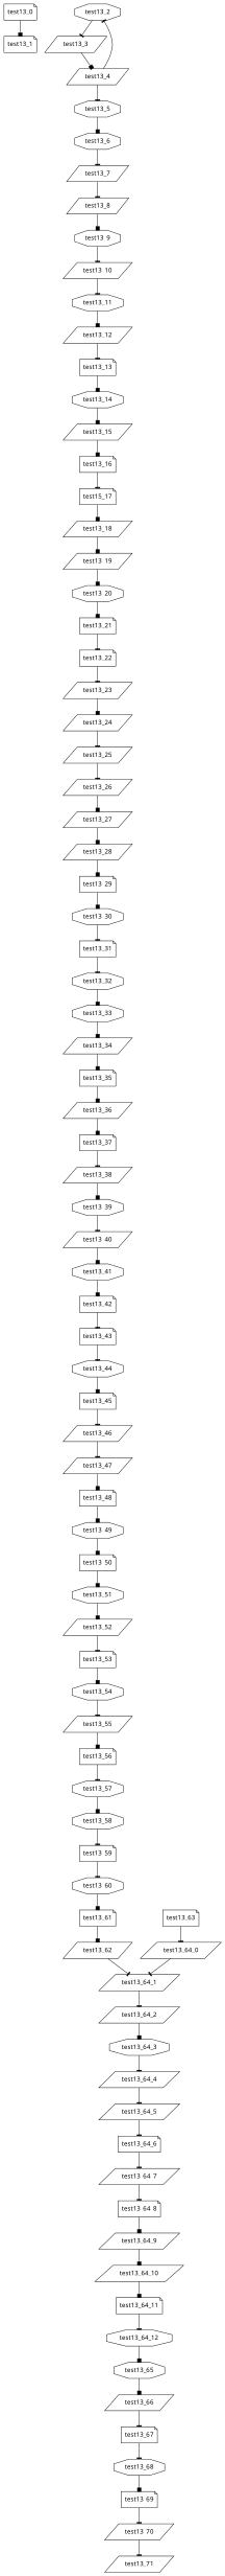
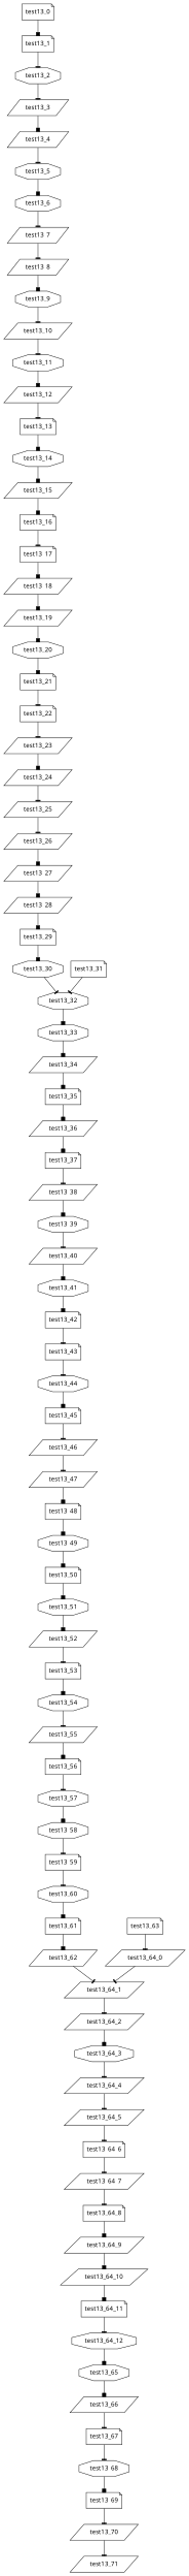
  digraph {
    fontname="Noto Sans"
    node [fontname="Noto Sans" shape=parallelogram]
    edge [arrowhead=box fontname="Noto Sans"]
    test13_0 [shape=note]
    test13_1 [shape=note]
    test13_2 [shape=octagon]
    test13_3
    test13_4
    test13_5 [shape=octagon]
    test13_6 [shape=octagon]
    test13_7
    test13_8
    test13_9 [shape=octagon]
    test13_10
    test13_11 [shape=octagon]
    test13_12
    test13_13 [shape=note]
    test13_14 [shape=octagon]
    test13_15
    test13_16 [shape=note]
-   test13_17 [shape=note label=test15_17]
+   test13_17 [shape=note]
    test13_18
    test13_19
    test13_20 [shape=octagon]
    test13_21 [shape=note]
    test13_22 [shape=note]
    test13_23
    test13_24
    test13_25
    test13_26
    test13_27
    test13_28
    test13_29 [shape=note]
    test13_30 [shape=octagon]
    test13_31 [shape=note]
    test13_32 [shape=octagon]
    test13_33 [shape=octagon]
    test13_34
    test13_35 [shape=note]
    test13_36
    test13_37 [shape=note]
    test13_38
    test13_39 [shape=octagon]
    test13_40
    test13_41 [shape=octagon]
    test13_42 [shape=note]
    test13_43 [shape=note]
    test13_44 [shape=octagon]
    test13_45 [shape=note]
    test13_46
    test13_47
    test13_48 [shape=note]
    test13_49 [shape=octagon]
    test13_50 [shape=note]
    test13_51 [shape=octagon]
    test13_52
    test13_53 [shape=note]
    test13_54 [shape=octagon]
    test13_55
    test13_56 [shape=note]
    test13_57 [shape=octagon]
    test13_58 [shape=octagon]
    test13_59 [shape=note]
    test13_60 [shape=octagon]
    test13_61 [shape=note]
    test13_62
    test13_64_1
    test13_63 [shape=note]
    test13_64_0
    test13_64_2
    test13_64_3 [shape=octagon]
    test13_64_4
    test13_64_5
    test13_64_6 [shape=note]
    test13_64_7
    test13_64_8 [shape=note]
    test13_64_9
    test13_64_10
    test13_64_11 [shape=note]
    test13_64_12 [shape=octagon]
    test13_65 [shape=octagon]
    test13_66
    test13_67 [shape=note]
    test13_68 [shape=octagon]
    test13_69 [shape=note]
    test13_70
    test13_71
    test13_0 -> test13_1
-   test13_4 -> test13_2 [arrowhead=tee]
+   test13_1 -> test13_2 [arrowhead=tee]
    test13_2 -> test13_3 [arrowhead=tee]
    test13_3 -> test13_4
    test13_4 -> test13_5 [arrowhead=tee]
    test13_5 -> test13_6
    test13_6 -> test13_7 [arrowhead=tee]
    test13_7 -> test13_8 [arrowhead=tee]
    test13_8 -> test13_9
    test13_9 -> test13_10 [arrowhead=tee]
    test13_10 -> test13_11 [arrowhead=tee]
    test13_11 -> test13_12
    test13_12 -> test13_13 [arrowhead=tee]
    test13_13 -> test13_14
    test13_14 -> test13_15
    test13_15 -> test13_16
    test13_16 -> test13_17 [arrowhead=tee]
    test13_17 -> test13_18
    test13_18 -> test13_19
    test13_19 -> test13_20
    test13_20 -> test13_21
    test13_21 -> test13_22 [arrowhead=tee]
    test13_22 -> test13_23 [arrowhead=tee]
    test13_23 -> test13_24
    test13_24 -> test13_25 [arrowhead=tee]
    test13_25 -> test13_26 [arrowhead=tee]
    test13_26 -> test13_27
    test13_27 -> test13_28
    test13_28 -> test13_29
    test13_29 -> test13_30
-   test13_30 -> test13_31 [arrowhead=tee]
+   test13_30 -> test13_32 [arrowhead=tee]
    test13_31 -> test13_32 [arrowhead=tee]
    test13_32 -> test13_33
    test13_33 -> test13_34
    test13_34 -> test13_35
    test13_35 -> test13_36
    test13_36 -> test13_37
    test13_37 -> test13_38 [arrowhead=tee]
    test13_38 -> test13_39
    test13_39 -> test13_40 [arrowhead=tee]
    test13_40 -> test13_41
    test13_41 -> test13_42
    test13_42 -> test13_43 [arrowhead=tee]
    test13_43 -> test13_44 [arrowhead=tee]
    test13_44 -> test13_45
    test13_45 -> test13_46 [arrowhead=tee]
    test13_46 -> test13_47 [arrowhead=tee]
    test13_47 -> test13_48
    test13_48 -> test13_49
    test13_49 -> test13_50
    test13_50 -> test13_51
    test13_51 -> test13_52
    test13_52 -> test13_53 [arrowhead=tee]
    test13_53 -> test13_54
    test13_54 -> test13_55 [arrowhead=tee]
    test13_55 -> test13_56
    test13_56 -> test13_57 [arrowhead=tee]
    test13_57 -> test13_58
    test13_58 -> test13_59 [arrowhead=tee]
    test13_59 -> test13_60 [arrowhead=tee]
    test13_60 -> test13_61
    test13_61 -> test13_62
    test13_62 -> test13_64_1 [arrowhead=tee]
    test13_64_1 -> test13_64_2 [arrowhead=tee]
    test13_63 -> test13_64_0 [arrowhead=tee]
    test13_64_0 -> test13_64_1 [arrowhead=tee]
    test13_64_2 -> test13_64_3
    test13_64_3 -> test13_64_4 [arrowhead=tee]
    test13_64_4 -> test13_64_5 [arrowhead=tee]
    test13_64_5 -> test13_64_6 [arrowhead=tee]
    test13_64_6 -> test13_64_7 [arrowhead=tee]
    test13_64_7 -> test13_64_8 [arrowhead=tee]
    test13_64_8 -> test13_64_9
    test13_64_9 -> test13_64_10
    test13_64_10 -> test13_64_11
    test13_64_11 -> test13_64_12 [arrowhead=tee]
    test13_64_12 -> test13_65
    test13_65 -> test13_66
    test13_66 -> test13_67 [arrowhead=tee]
    test13_67 -> test13_68 [arrowhead=tee]
    test13_68 -> test13_69
    test13_69 -> test13_70 [arrowhead=tee]
    test13_70 -> test13_71 [arrowhead=tee]
  }
